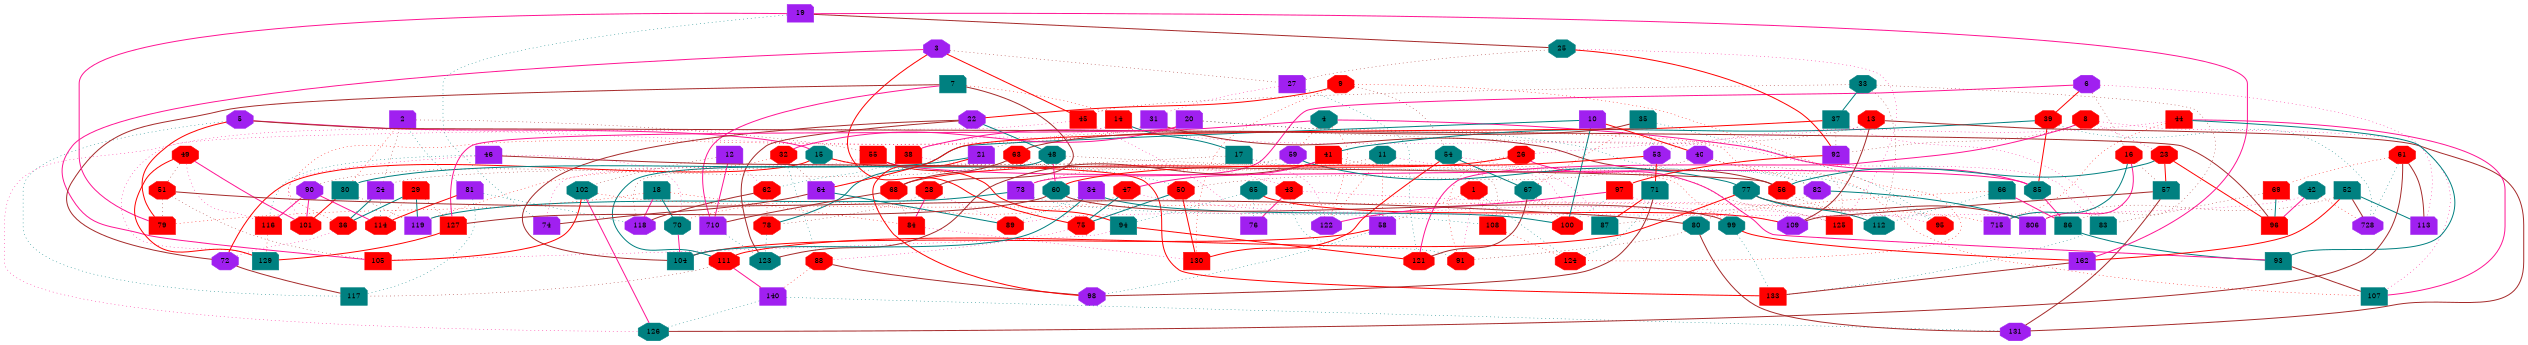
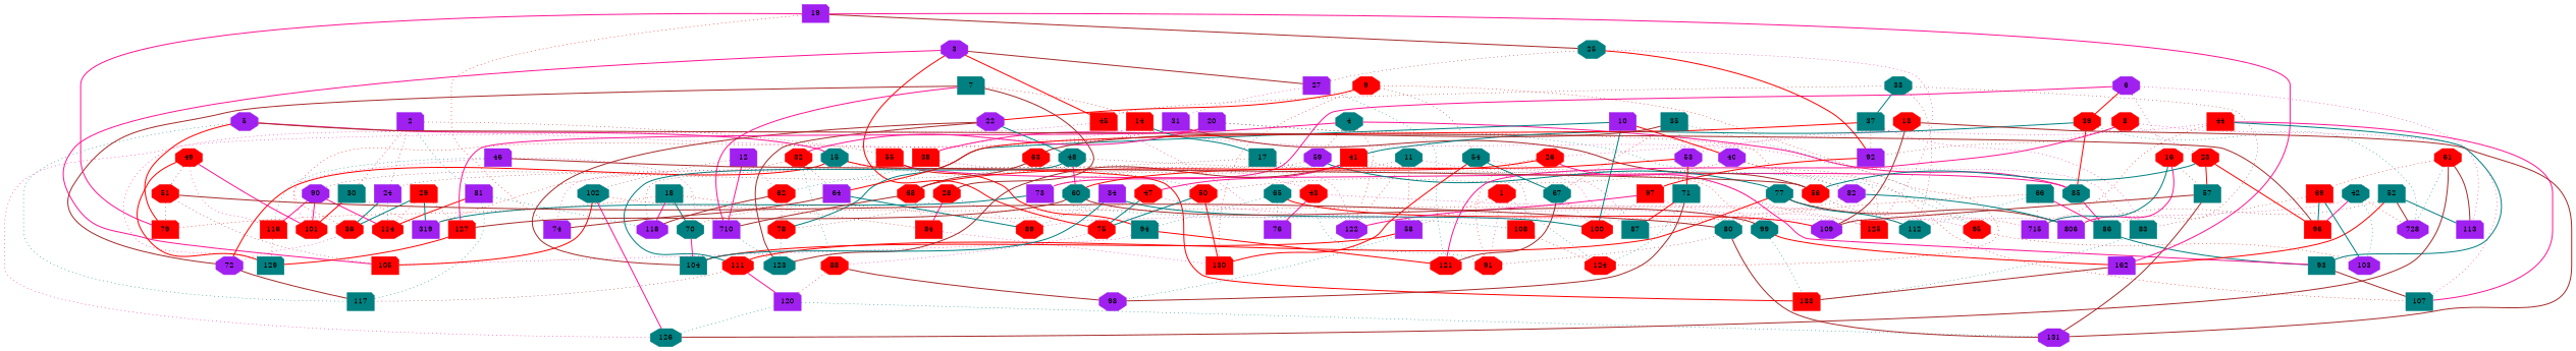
  graph {
    node [color=red shape=octagon style=filled]
    edge [color=brown style=dotted]
    58 [color=purple shape=note]
    1
    91
    108 [shape=note]
    124
    98 [color=purple]
    104 [color=teal shape=note]
    2 [color=purple shape=note]
    24 [color=purple shape=note]
    30 [color=teal shape=note]
    55 [shape=note]
    81 [color=purple shape=note]
    36
    114
-   119 [color=purple shape=note]
+   119 [color=purple shape=note label=319]
    101
    85 [color=teal]
    74 [color=purple shape=note]
    94 [color=teal shape=note]
    117 [color=teal shape=note]
    118 [color=purple]
    3 [color=purple]
    27 [color=purple shape=note]
    45 [shape=note]
    75
    105 [shape=note]
    121
    31 [color=purple shape=note]
    76 [color=purple shape=note]
    129 [color=teal shape=note]
    88
    4 [color=teal]
    38 [shape=note]
    59 [color=purple]
    122 [color=purple]
    62
    43
    65 [color=teal]
    77 [color=teal]
    86 [color=teal shape=note]
    5 [color=purple]
    15 [color=teal]
    79 [shape=note]
    96 [shape=note]
    72 [color=purple]
    50
    133 [shape=note]
    6 [color=purple]
    16
    39
    73 [color=purple shape=note]
    113 [color=purple shape=note]
    57 [color=teal shape=note]
    n54 [color=purple label=806 shape=note]
    n55 [color=purple label=715 shape=note]
    41 [shape=note]
    n57 [color=purple label=728]
    7 [color=teal shape=note]
    14 [shape=note]
    28
    n61 [color=purple label=710 shape=note]
    17 [color=teal shape=note]
    83 [color=teal shape=note]
    126 [color=teal]
    78
    84 [shape=note]
    89
    123 [color=teal]
    8
    23
    92 [color=purple shape=note]
    107 [color=teal shape=note]
    56
    97 [shape=note]
    9
    22 [color=purple]
    54 [color=teal]
    130 [shape=note]
    48 [color=teal]
    87 [color=teal shape=note]
    67 [color=teal]
    10 [color=purple shape=note]
    40 [color=purple]
    100
    82 [color=purple]
    125 [shape=note]
    11 [color=teal]
    12 [color=purple shape=note]
    102 [color=teal]
    34 [color=purple shape=note]
-   21 [color=purple shape=note]
    13
    26
    109 [color=purple]
    131 [color=purple]
    68
    93 [color=teal shape=note]
    95
+   103 [color=purple]
    18 [color=teal shape=note]
    70 [color=teal]
    19 [color=purple shape=note]
    25 [color=teal]
    n104 [color=purple label=162 shape=note]
    20 [color=purple shape=note]
    32
    127 [shape=note]
    64 [color=purple shape=note]
    60 [color=teal]
    111
    112 [color=teal]
    29 [shape=note]
-   120 [color=purple shape=note label=140]
+   120 [color=purple shape=note]
    33 [color=teal]
    37 [color=teal shape=note]
    35 [color=teal shape=note]
    53 [color=purple]
    63
    71 [color=teal shape=note]
    99 [color=teal]
    90 [color=purple]
    47
    42 [color=teal]
    44 [shape=note]
    46 [color=purple shape=note]
    116 [shape=note]
    49
    51
    80 [color=teal]
    52 [color=teal shape=note]
    61
    69 [shape=note]
    66 [color=teal shape=note]
    58 -- 98 [color=teal]
    58 -- 104 [color=red style=bold]
    1 -- 58 [color=red]
    1 -- 91 [color=deeppink]
    1 -- 108 [color=deeppink]
    1 -- 124 [color=teal]
    108 -- 124 [color=red]
    2 -- 24
    2 -- 30 [color=red]
    2 -- 55
    2 -- 81 [color=teal]
    24 -- 36 [color=teal style=bold]
    24 -- 114 [color=teal]
    30 -- 119
    30 -- 101 [color=red style=bold]
    55 -- 85 [color=deeppink style=bold]
    55 -- 74 [color=deeppink]
    55 -- 94 [color=red style=bold]
    81 -- 114 [color=red style=bold]
    81 -- 117 [color=teal]
    81 -- 118 [color=teal]
    36 -- 72 [color=deeppink]
    85 -- 86 [color=deeppink style=bold]
    94 -- 105 [color=deeppink]
    94 -- 121 [color=red style=bold]
-   3 -- 27
+   3 -- 27 [style=bold]
    3 -- 45 [color=red style=bold]
    3 -- 75 [color=red style=bold]
    3 -- 105 [color=deeppink style=bold]
    27 -- 121 [color=teal]
    27 -- 31 [color=deeppink]
    45 -- 76 [color=deeppink]
    45 -- 129 [color=deeppink]
    75 -- 88 [color=deeppink]
    31 -- 36 [color=red]
    31 -- 38 [color=deeppink]
    31 -- 56 [style=bold]
    88 -- 98 [style=bold]
    88 -- 120 [color=red]
    4 -- 85 [color=deeppink style=bold]
    4 -- 38 [color=deeppink style=bold]
    4 -- 59 [color=red]
    4 -- 122 [color=red]
    38 -- 62 [color=teal]
    38 -- 43 [color=deeppink]
    59 -- 118
    59 -- 65 [color=deeppink]
    59 -- 77 [color=teal style=bold]
    62 -- 118 [style=bold]
    62 -- 78 [color=red]
    43 -- 91 [color=teal]
    43 -- 76 [color=deeppink style=bold]
    43 -- 95 [color=deeppink]
    65 -- 94 [color=teal]
    65 -- 76 [color=teal]
    65 -- 109 [color=red style=bold]
    77 -- n54 [style=bold]
    77 -- 111 [color=red style=bold]
    77 -- 112 [color=teal style=bold]
    86 -- 93 [color=teal style=bold]
    5 -- 117 [color=teal]
    5 -- 15 [color=deeppink style=bold]
    5 -- 79 [color=red style=bold]
    5 -- 96 [style=bold]
    15 -- 72 [color=red style=bold]
    15 -- 50 [color=teal]
    15 -- 133 [color=red style=bold]
    72 -- 117 [style=bold]
    50 -- 75 [color=teal style=bold]
    50 -- 130 [color=red style=bold]
    6 -- 16
    6 -- 39 [color=red style=bold]
    6 -- 73 [color=deeppink style=bold]
    6 -- 113 [color=deeppink]
    16 -- 57
    16 -- n54 [color=deeppink style=bold]
    16 -- n55 [color=teal style=bold]
    39 -- 85 [color=red style=bold]
    39 -- 41 [color=teal style=bold]
    39 -- n57 [color=teal]
    73 -- 108 [color=teal]
    73 -- 119 [color=teal style=bold]
    57 -- 109 [style=bold]
    57 -- 131 [style=bold]
    41 -- 108
    41 -- 123 [style=bold]
    41 -- 47 [color=deeppink style=bold]
    7 -- 72 [style=bold]
    7 -- 14 [color=red]
    7 -- 28 [style=bold]
    7 -- n61 [color=deeppink style=bold]
    14 -- 17 [color=teal style=bold]
    14 -- 83 [color=deeppink]
    14 -- 126 [color=deeppink]
    28 -- 78
    28 -- 84 [color=deeppink style=bold]
    28 -- 89 [color=deeppink]
    n61 -- 123 [color=teal]
    17 -- 24
    17 -- 122 [color=deeppink]
    17 -- 95 [color=teal]
    83 -- 133 [color=teal]
    78 -- 123 [color=teal]
    84 -- 130 [color=deeppink]
    8 -- 121 [color=deeppink style=bold]
    8 -- 23 [color=deeppink]
    8 -- 92
    8 -- 107 [color=deeppink]
    23 -- 96 [color=red style=bold]
    23 -- 57 [color=red style=bold]
    23 -- 56 [color=teal style=bold]
    92 -- 97 [color=red style=bold]
    56 -- 112
    97 -- 122 [color=deeppink style=bold]
    97 -- 100 [color=teal]
    97 -- 125 [color=deeppink]
    9 -- 124 [color=red]
    9 -- 22 [color=red style=bold]
    9 -- 54
    9 -- 130 [color=red]
    22 -- 104 [style=bold]
    22 -- 123 [style=bold]
    22 -- 48 [color=teal style=bold]
    54 -- 130 [color=red style=bold]
    54 -- 87 [color=deeppink]
    54 -- 67 [color=teal style=bold]
    48 -- 125
    48 -- 60 [color=deeppink style=bold]
    48 -- 111 [color=teal style=bold]
    67 -- 121 [style=bold]
    67 -- 100 [color=red]
    10 -- 78 [color=teal style=bold]
    10 -- 40 [color=red style=bold]
    10 -- 100 [color=teal style=bold]
    40 -- 50
    40 -- 82 [color=red]
    40 -- 125
    82 -- n54 [color=teal style=bold]
    82 -- 87
    11 -- 58 [color=red]
    11 -- 122 [color=red]
    11 -- 73
    11 -- 87 [color=deeppink]
    12 -- 62 [color=deeppink]
    12 -- n61 [color=deeppink style=bold]
    12 -- 102
    102 -- 105 [color=red style=bold]
    102 -- n55 [color=red]
    102 -- 126 [color=deeppink style=bold]
    34 -- 104 [color=teal style=bold]
    34 -- 89 [color=teal]
    34 -- 100 [color=teal style=bold]
-   21 -- 98 [color=red style=bold]
-   21 -- 30 [color=teal style=bold]
-   13 -- 21
    13 -- 26 [color=deeppink]
    13 -- 109 [style=bold]
    13 -- 131 [style=bold]
    26 -- 91 [color=red]
    26 -- 68 [color=red style=bold]
    26 -- 93 [color=deeppink style=bold]
    68 -- n61 [style=bold]
    68 -- 84
    93 -- 107 [style=bold]
+   95 -- 103 [color=red]
    18 -- 118 [color=deeppink style=bold]
    18 -- 79 [color=red]
    18 -- 84 [color=red]
    18 -- 70 [color=teal style=bold]
    70 -- 104 [color=deeppink style=bold]
-   19 -- 74 [color=teal]
+   19 -- 74 [color=red]
    19 -- 79 [color=deeppink style=bold]
    19 -- 25 [style=bold]
    19 -- n104 [color=deeppink style=bold]
    25 -- 27
    25 -- 92 [color=red style=bold]
    25 -- 125 [color=deeppink]
    n104 -- 133 [style=bold]
    20 -- 107 [color=red]
    20 -- 82 [color=teal]
    20 -- 32 [color=deeppink style=bold]
    20 -- 127 [color=deeppink style=bold]
    32 -- 119 [color=red]
    32 -- 88 [color=teal]
    32 -- 64
    127 -- 129 [color=red style=bold]
    64 -- 74 [style=bold]
    64 -- 89 [color=teal style=bold]
    60 -- 127 [style=bold]
    60 -- 99 [style=bold]
    111 -- 117
    111 -- 120 [color=deeppink style=bold]
    29 -- 36 [color=teal style=bold]
    29 -- 114 [color=red]
    29 -- 119 [color=teal style=bold]
    29 -- 127
    120 -- 126 [color=teal]
    120 -- 131 [color=teal]
    33 -- 45
    33 -- 86
    33 -- 112
    33 -- 37 [color=teal style=bold]
    37 -- 83 [color=deeppink]
    37 -- 92
    37 -- 64 [color=red style=bold]
    35 -- 67 [color=red]
    35 -- 95 [color=teal]
    35 -- 53 [color=teal]
    35 -- 63 [style=bold]
    53 -- 60 [color=red style=bold]
    53 -- 71 [color=red style=bold]
    63 -- 68 [style=bold]
    63 -- 99 [color=red]
    63 -- 90
    71 -- 124 [color=teal]
    71 -- 98 [style=bold]
    71 -- 87 [color=red style=bold]
    99 -- 133 [color=teal]
    99 -- n104 [color=red style=bold]
    90 -- 114 [color=deeppink style=bold]
    90 -- 101 [color=deeppink style=bold]
    90 -- 116 [color=deeppink style=bold]
    47 -- 75 [color=teal style=bold]
    47 -- 109 [color=deeppink]
    47 -- 70 [color=red]
    42 -- 96 [color=deeppink style=bold]
    42 -- n57 [color=red]
    42 -- 89 [color=deeppink]
+   42 -- 103 [color=teal]
    44 -- n55 [color=red]
    44 -- 107 [color=deeppink style=bold]
    44 -- 93 [color=teal style=bold]
    44 -- 53 [color=deeppink]
    46 -- 101 [color=deeppink]
    46 -- 56 [style=bold]
    46 -- 70 [color=deeppink]
    46 -- 116 [color=teal]
    116 -- 129 [color=red]
    49 -- 101 [color=deeppink style=bold]
    49 -- 129 [color=red style=bold]
    49 -- 116 [color=deeppink]
    49 -- 51
    51 -- 105
    51 -- 79
    51 -- 80 [style=bold]
    80 -- 91
    80 -- 131 [style=bold]
    52 -- 113 [color=teal style=bold]
    52 -- n54
    52 -- n57 [style=bold]
    52 -- n104 [color=red style=bold]
    61 -- 113 [style=bold]
    61 -- n57 [color=teal]
    61 -- 126 [style=bold]
    61 -- 69 [color=red]
    69 -- 96 [color=teal style=bold]
    69 -- 83
+   69 -- 103 [color=teal style=bold]
    66 -- 86 [color=deeppink style=bold]
    66 -- n55 [color=deeppink]
    66 -- 112 [color=teal]
    66 -- 80 [color=red]
  }
